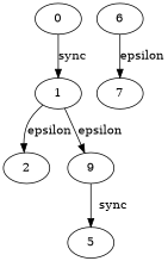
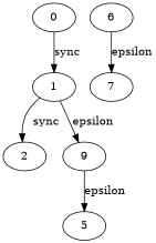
  digraph {
    0
    1
    2
    n4 [label=9]
    5
    6
    7
    0 -> 1 [label=sync]
-   1 -> 2 [label=epsilon]
+   1 -> 2 [label=sync]
    1 -> n4 [label=epsilon]
-   n4 -> 5 [label=sync]
+   n4 -> 5 [label=epsilon]
    6 -> 7 [label=epsilon]
  }
